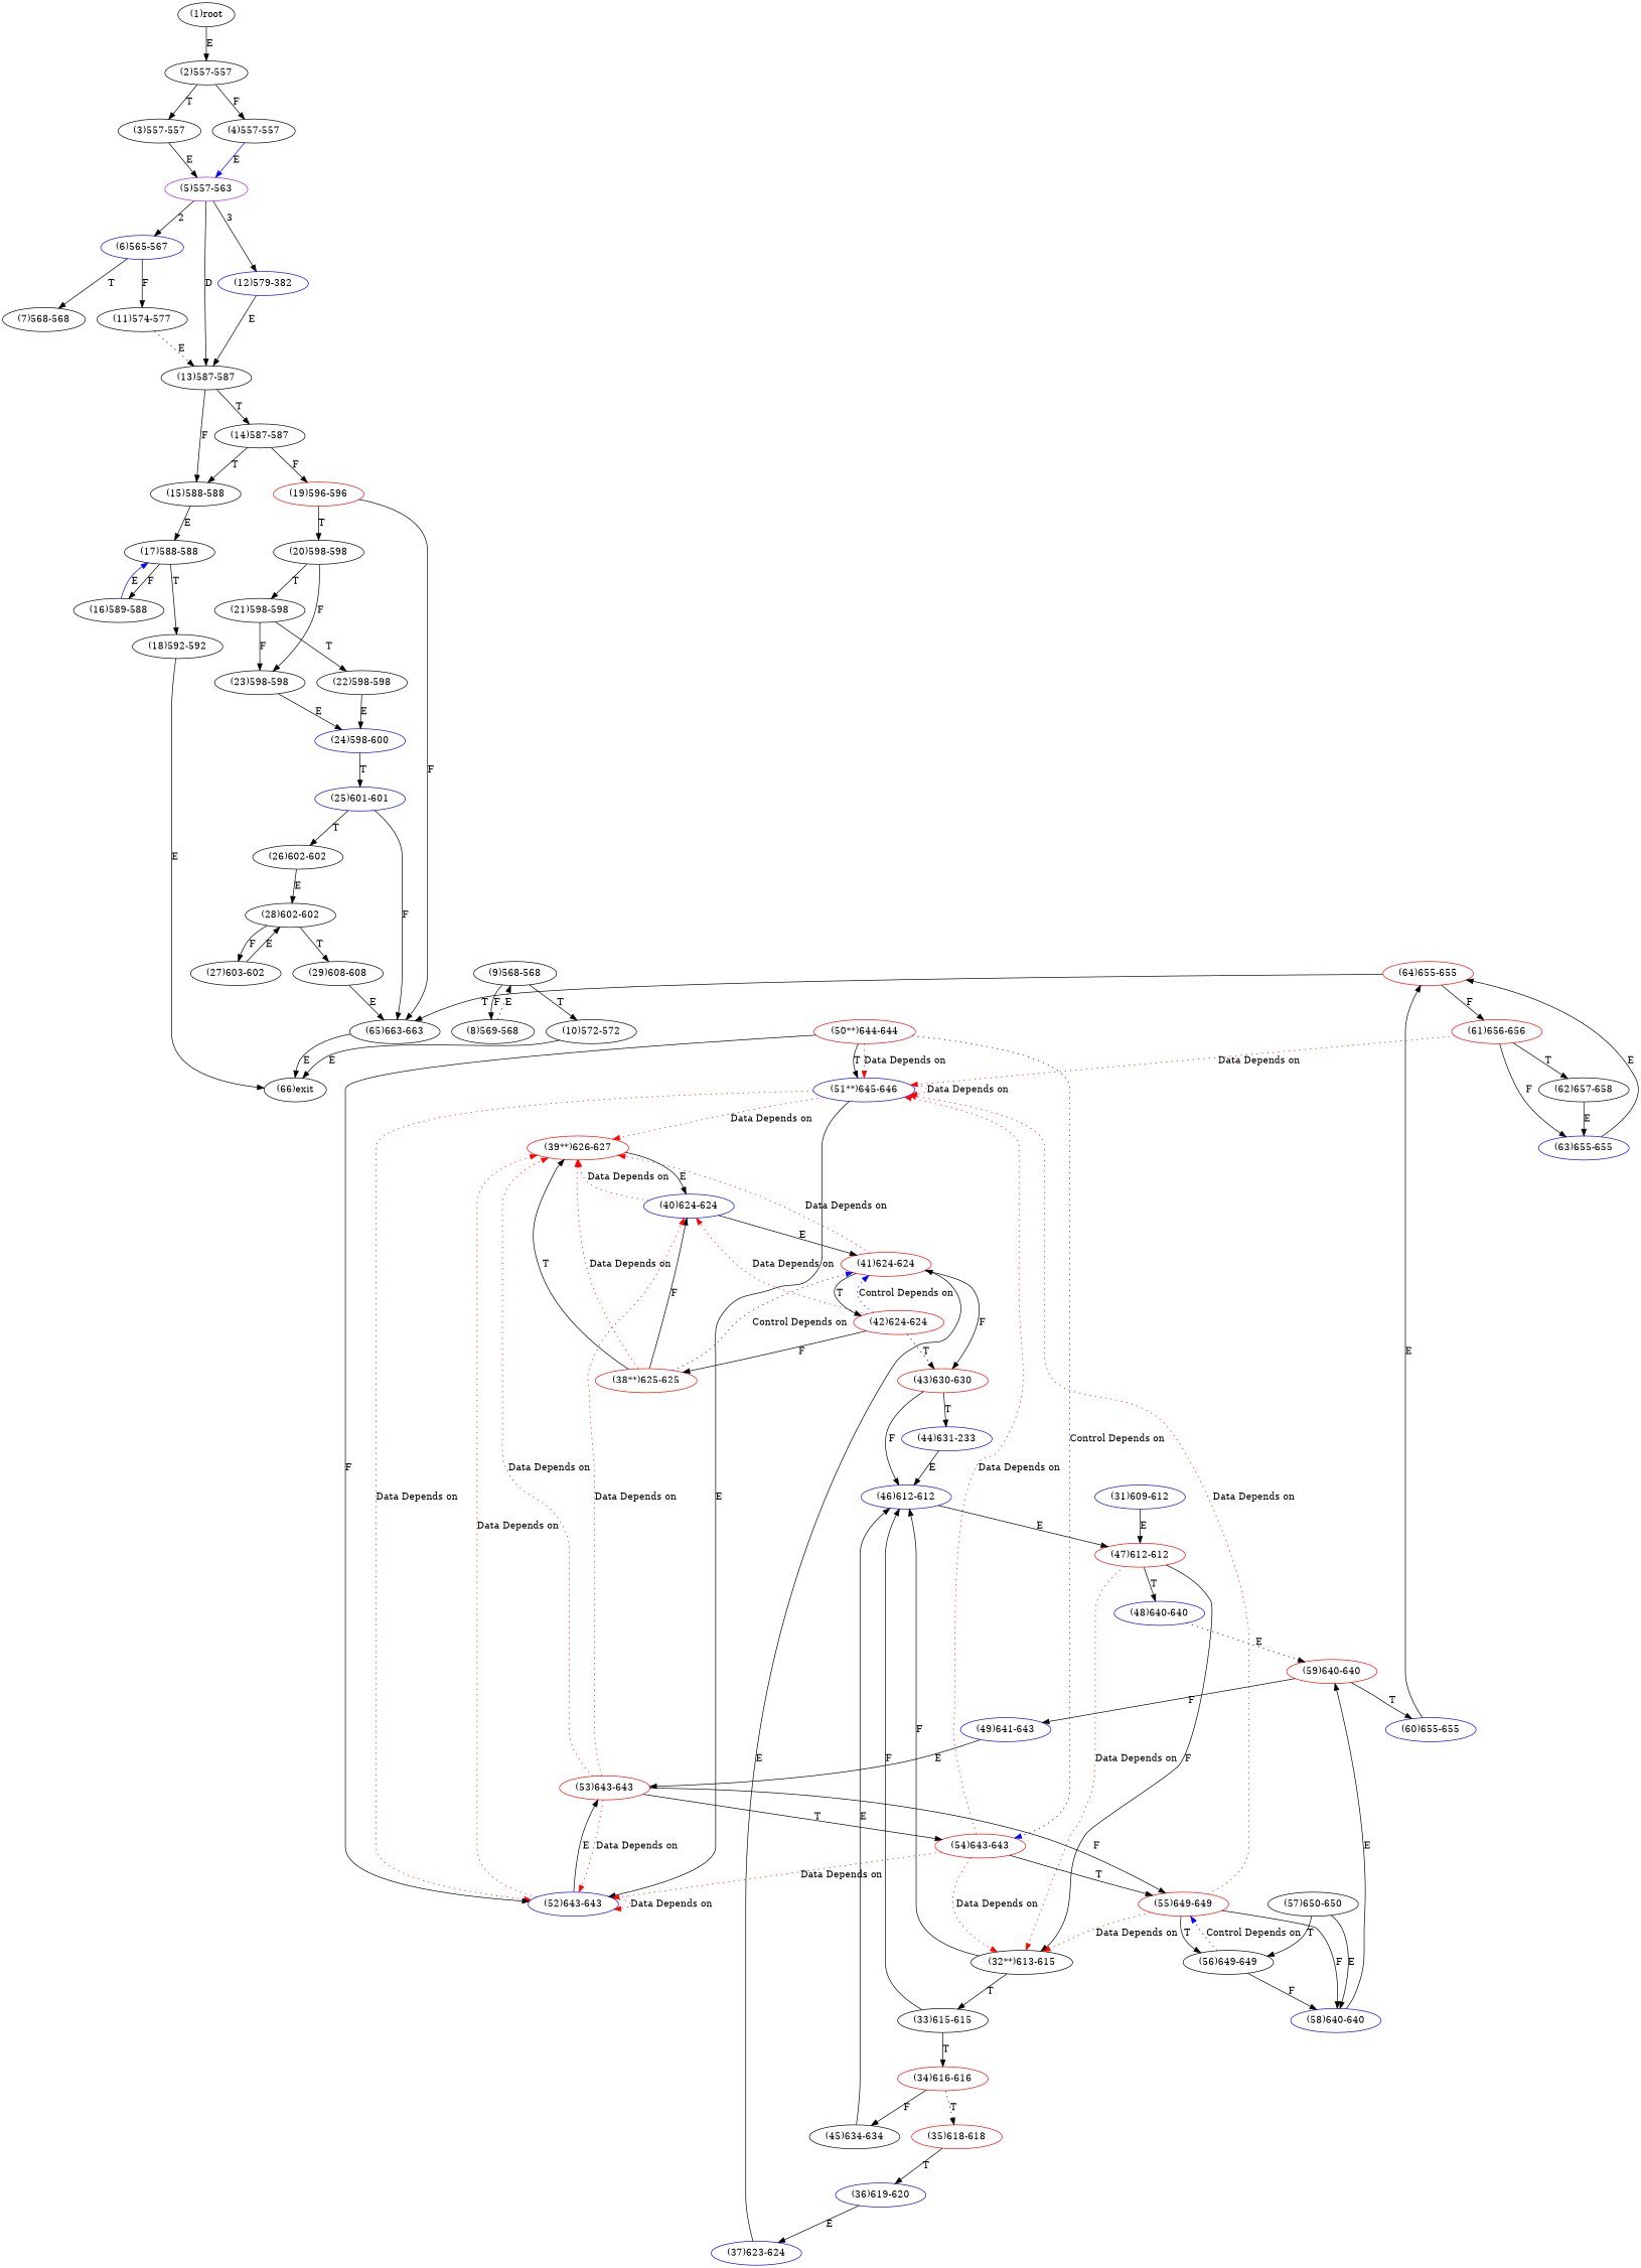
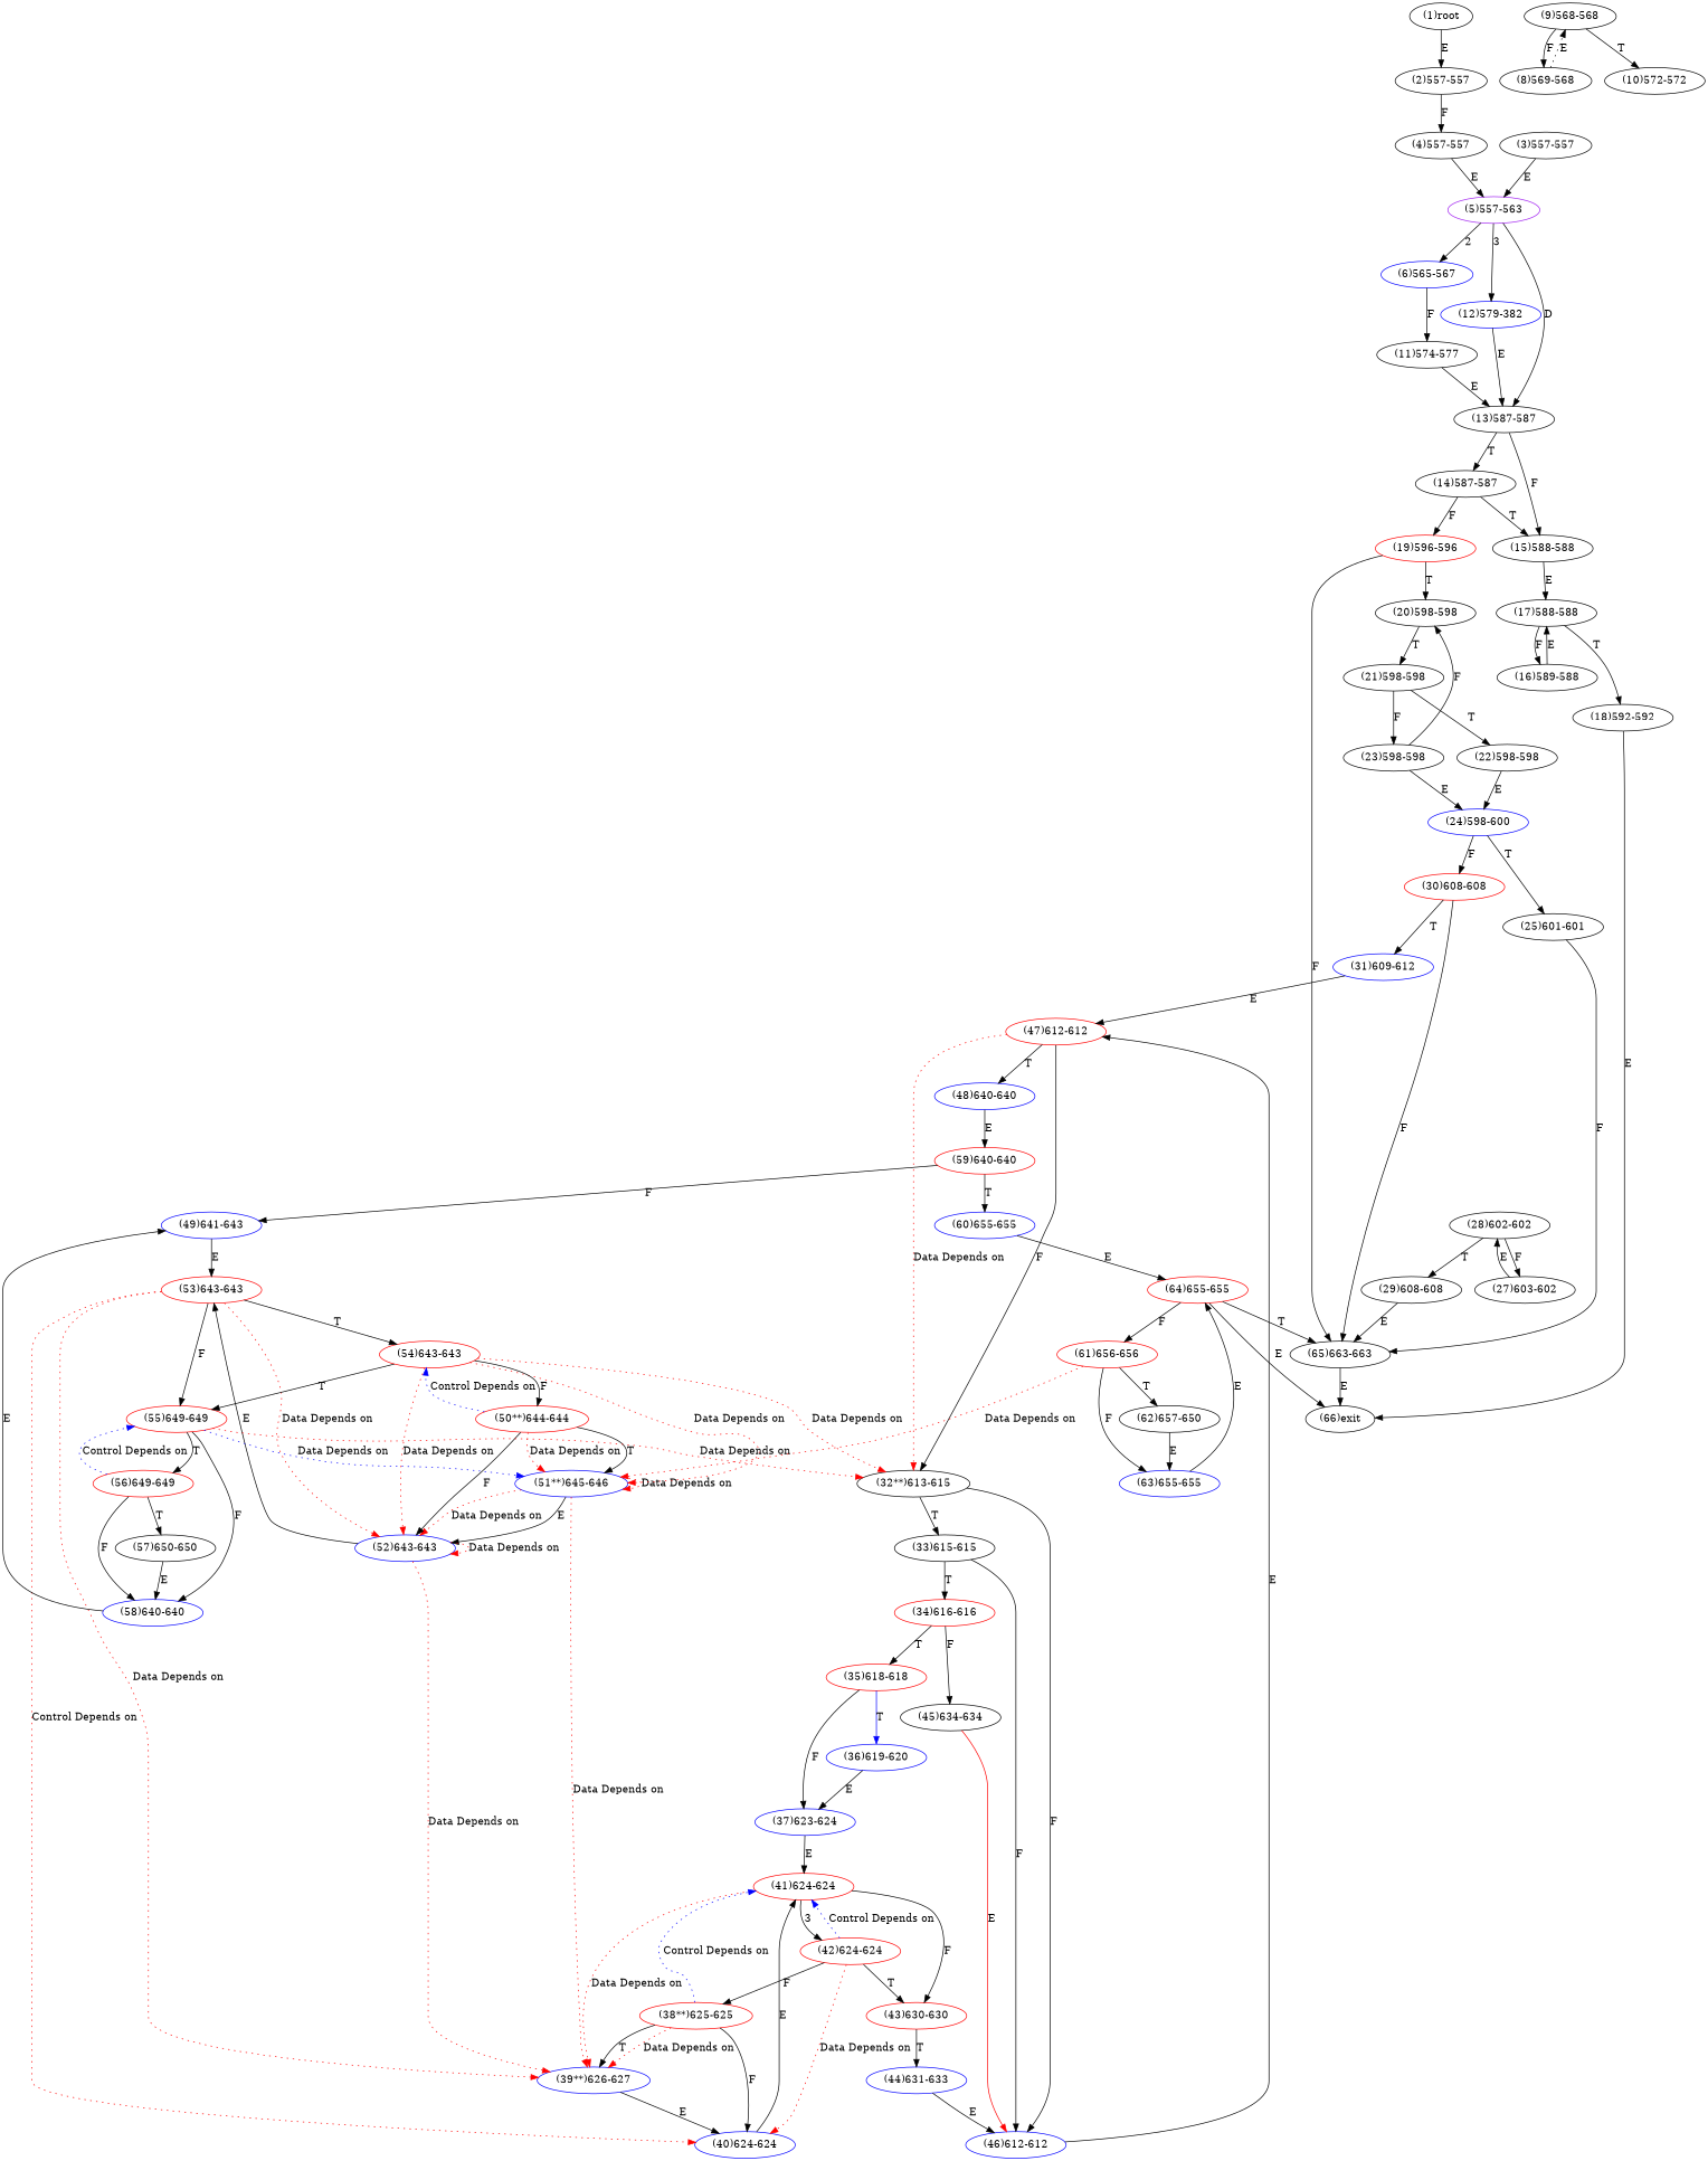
  digraph {
    n1 [label="(1)root"]
    n2 [label="(2)557-557"]
    n3 [label="(3)557-557"]
    n4 [label="(4)557-557"]
    n5 [color=purple label="(5)557-563"]
    n6 [color=blue label="(6)565-567"]
    n7 [color=blue label="(12)579-382"]
    n8 [label="(13)587-587"]
-   n9 [label="(7)568-568"]
    n10 [label="(11)574-577"]
    n11 [label="(14)587-587"]
    n12 [label="(15)588-588"]
    n13 [label="(9)568-568"]
    n14 [label="(8)569-568"]
    n15 [label="(10)572-572"]
    n16 [label="(66)exit"]
    n17 [color=red label="(19)596-596"]
    n18 [label="(17)588-588"]
    n19 [label="(20)598-598"]
    n20 [label="(65)663-663"]
    n21 [label="(16)589-588"]
    n22 [label="(18)592-592"]
    n23 [label="(21)598-598"]
    n24 [label="(23)598-598"]
    n25 [label="(22)598-598"]
    n26 [color=blue label="(24)598-600"]
-   n27 [label="(25)601-601" color=blue]
-   n29 [label="(26)602-602"]
+   n27 [label="(25)601-601"]
+   n28 [color=red label="(30)608-608"]
    n30 [label="(28)602-602"]
    n31 [color=blue label="(31)609-612"]
    n32 [label="(27)603-602"]
    n33 [label="(29)608-608"]
    n34 [color=red label="(47)612-612"]
    n35 [color=black label="(32**)613-615"]
    n36 [color=blue label="(48)640-640"]
    n37 [color=red label="(34)616-616"]
    n38 [color=red label="(35)618-618"]
    n39 [label="(45)634-634"]
    n40 [color=blue label="(36)619-620"]
    n41 [color=blue label="(37)623-624"]
    n42 [color=blue label="(46)612-612"]
    n43 [color=red label="(41)624-624"]
    n44 [label="(33)615-615"]
    n45 [color=red label="(38**)625-625"]
-   n46 [color=red label="(39**)626-627"]
+   n46 [color=blue label="(39**)626-627"]
    n47 [color=blue label="(40)624-624"]
    n48 [color=red label="(42)624-624"]
    n49 [color=red label="(43)630-630"]
-   n50 [color=blue label="(44)631-233"]
+   n50 [color=blue label="(44)631-633"]
    n51 [color=red label="(59)640-640"]
    n52 [color=blue label="(51**)645-646"]
    n53 [color=blue label="(52)643-643"]
    n54 [color=red label="(53)643-643"]
    n55 [color=red label="(50**)644-644"]
    n56 [color=red label="(54)643-643"]
    n57 [color=red label="(55)649-649"]
    n58 [color=blue label="(49)641-643"]
    n59 [color=blue label="(60)655-655"]
    n60 [color=blue label="(58)640-640"]
-   n61 [color=black label="(56)649-649"]
+   n61 [color=red label="(56)649-649"]
    n62 [label="(57)650-650"]
    n63 [color=red label="(64)655-655"]
    n64 [color=blue label="(63)655-655"]
    n65 [color=red label="(61)656-656"]
-   n66 [label="(62)657-658"]
+   n66 [label="(62)657-650"]
    n1 -> n2 [label=E]
-   n2 -> n3 [label=T]
    n2 -> n4 [label=F]
    n3 -> n5 [label=E]
-   n4 -> n5 [label=E color=blue]
+   n4 -> n5 [label=E]
    n5 -> n6 [label=2]
    n5 -> n7 [label=3]
    n5 -> n8 [label=D]
-   n6 -> n9 [label=T]
    n6 -> n10 [label=F]
    n7 -> n8 [label=E]
    n8 -> n11 [label=T]
    n8 -> n12 [label=F]
-   n10 -> n8 [label=E style=dotted]
+   n10 -> n8 [label=E]
    n11 -> n12 [label=T]
    n11 -> n17 [label=F]
    n12 -> n18 [label=E]
    n13 -> n14 [label=F]
    n13 -> n15 [label=T]
    n14 -> n13 [label=E style=dotted]
-   n15 -> n16 [label=E]
+   n63 -> n16 [label=E]
    n17 -> n19 [label=T]
    n17 -> n20 [label=F]
    n18 -> n21 [label=F]
    n18 -> n22 [label=T]
    n19 -> n23 [label=T]
-   n19 -> n24 [label=F]
+   n24 -> n19 [label=F]
    n20 -> n16 [label=E]
-   n21 -> n18 [label=E color=blue]
+   n21 -> n18 [label=E]
    n22 -> n16 [label=E]
    n23 -> n24 [label=F]
    n23 -> n25 [label=T]
    n24 -> n26 [label=E]
    n25 -> n26 [label=E]
    n26 -> n27 [label=T]
+   n26 -> n28 [label=F]
    n27 -> n20 [label=F]
-   n27 -> n29 [label=T]
-   n29 -> n30 [label=E]
+   n28 -> n20 [label=F]
+   n28 -> n31 [label=T]
    n30 -> n32 [label=F]
    n30 -> n33 [label=T]
    n31 -> n34 [label=E]
    n32 -> n30 [label=E]
    n33 -> n20 [label=E]
    n34 -> n35 [label=F]
    n34 -> n35 [color=red label="Data Depends on" style=dotted]
    n34 -> n36 [label=T]
    n35 -> n42 [label=F]
    n35 -> n44 [label=T]
-   n36 -> n51 [label=E style=dotted]
-   n37 -> n38 [label=T style=dotted]
+   n36 -> n51 [label=E]
+   n37 -> n38 [label=T]
    n37 -> n39 [label=F]
-   n38 -> n40 [label=T]
-   n39 -> n42 [label=E]
+   n38 -> n40 [label=T color=blue]
+   n38 -> n41 [label=F]
+   n39 -> n42 [label=E color=red]
    n40 -> n41 [label=E]
    n41 -> n43 [label=E]
    n42 -> n34 [label=E]
    n43 -> n46 [color=red label="Data Depends on" style=dotted]
-   n43 -> n48 [label=T]
+   n43 -> n48 [label=3]
    n43 -> n49 [label=F]
    n44 -> n37 [label=T]
    n44 -> n42 [label=F]
    n45 -> n43 [color=blue label="Control Depends on" style=dotted]
    n45 -> n46 [label=T]
    n45 -> n46 [color=red label="Data Depends on" style=dotted]
    n45 -> n47 [label=F]
    n46 -> n47 [label=E]
    n47 -> n43 [label=E]
-   n47 -> n46 [color=red label="Data Depends on" style=dotted]
    n48 -> n43 [color=blue label="Control Depends on" style=dotted]
    n48 -> n45 [label=F]
    n48 -> n47 [color=red label="Data Depends on" style=dotted]
-   n48 -> n49 [label=T style=dotted]
-   n49 -> n42 [label=F]
+   n48 -> n49 [label=T]
    n49 -> n50 [label=T]
    n50 -> n42 [label=E]
    n51 -> n58 [label=F]
    n51 -> n59 [label=T]
    n52 -> n46 [color=red label="Data Depends on" style=dotted]
    n52 -> n52 [color=red label="Data Depends on" style=dotted]
    n52 -> n53 [label=E]
    n52 -> n53 [color=red label="Data Depends on" style=dotted]
    n53 -> n46 [color=red label="Data Depends on" style=dotted]
    n53 -> n53 [color=red label="Data Depends on" style=dotted]
    n53 -> n54 [label=E]
    n54 -> n46 [color=red label="Data Depends on" style=dotted]
-   n54 -> n47 [color=red label="Data Depends on" style=dotted]
+   n54 -> n47 [color=red label="Control Depends on" style=dotted]
    n54 -> n53 [color=red label="Data Depends on" style=dotted]
    n54 -> n56 [label=T]
    n54 -> n57 [label=F]
    n55 -> n52 [label=T]
    n55 -> n52 [color=red label="Data Depends on" style=dotted]
    n55 -> n53 [label=F]
    n55 -> n56 [color=blue label="Control Depends on" style=dotted]
    n56 -> n35 [color=red label="Data Depends on" style=dotted]
    n56 -> n52 [color=red label="Data Depends on" style=dotted]
    n56 -> n53 [color=red label="Data Depends on" style=dotted]
+   n56 -> n55 [label=F]
    n56 -> n57 [label=T]
    n57 -> n35 [color=red label="Data Depends on" style=dotted]
-   n57 -> n52 [color=red label="Data Depends on" style=dotted]
+   n57 -> n52 [color=blue label="Data Depends on" style=dotted]
    n57 -> n60 [label=F]
    n57 -> n61 [label=T]
    n58 -> n54 [label=E]
    n59 -> n63 [label=E]
-   n60 -> n51 [label=E]
+   n60 -> n58 [label=E]
    n61 -> n57 [color=blue label="Control Depends on" style=dotted]
    n61 -> n60 [label=F]
-   n62 -> n61 [label=T]
+   n61 -> n62 [label=T]
    n62 -> n60 [label=E]
    n63 -> n20 [label=T]
    n63 -> n65 [label=F]
    n64 -> n63 [label=E]
    n65 -> n52 [color=red label="Data Depends on" style=dotted]
    n65 -> n64 [label=F]
    n65 -> n66 [label=T]
    n66 -> n64 [label=E]
  }
